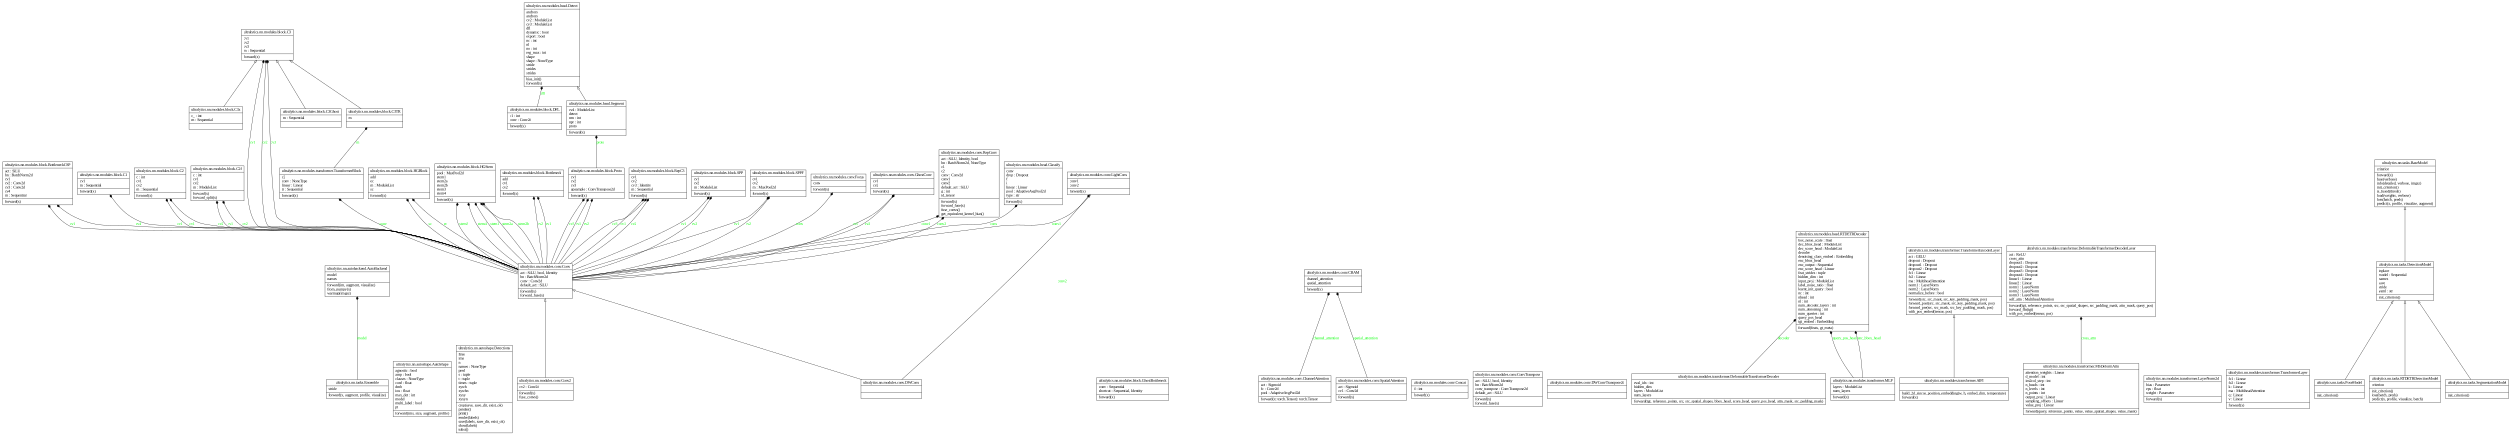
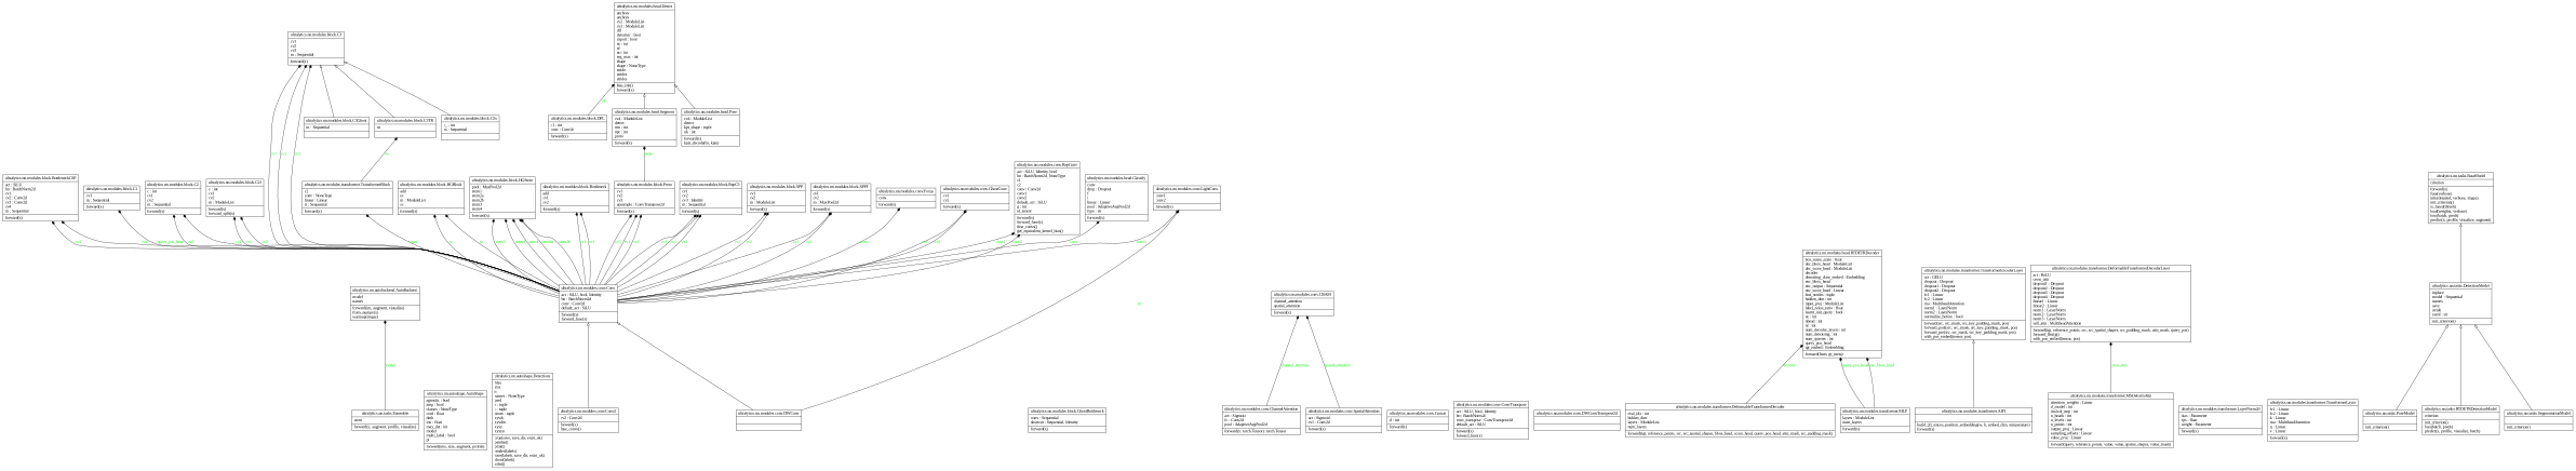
  digraph {
    fontname="Liberation Serif"
    rankdir=BT
    node [color=black fontcolor=black fontname="Liberation Serif" shape=record style=solid]
    edge [arrowhead=diamond arrowtail=none fontname="Liberation Serif" fontcolor=green style=solid]
    n1 [label="{ultralytics.nn.autobackend.AutoBackend|model\lnames\l|forward(im, augment, visualize)\lfrom_numpy(x)\lwarmup(imgsz)\l}"]
    n2 [label="{ultralytics.nn.autoshape.AutoShape|agnostic : bool\lamp : bool\lclasses : NoneType\lconf : float\ldmb\liou : float\lmax_det : int\lmodel\lmulti_label : bool\lpt\l|forward(ims, size, augment, profile)\l}"]
    n3 [label="{ultralytics.nn.autoshape.Detections|files\lims\ln\lnames : NoneType\lpred\ls : tuple\lt : tuple\ltimes : tuple\lxywh\lxywhn\lxyxy\lxyxyn\l|crop(save, save_dir, exist_ok)\lpandas()\lprint()\lrender(labels)\lsave(labels, save_dir, exist_ok)\lshow(labels)\ltolist()\l}"]
    n4 [label="{ultralytics.nn.modules.block.Bottleneck|add\lcv1\lcv2\l|forward(x)\l}"]
    n5 [label="{ultralytics.nn.modules.block.BottleneckCSP|act : SiLU\lbn : BatchNorm2d\lcv1\lcv2 : Conv2d\lcv3 : Conv2d\lcv4\lm : Sequential\l|forward(x)\l}"]
    n6 [label="{ultralytics.nn.modules.block.C1|cv1\lm : Sequential\l|forward(x)\l}"]
    n7 [label="{ultralytics.nn.modules.block.C2|c : int\lcv1\lcv2\lm : Sequential\l|forward(x)\l}"]
    n8 [label="{ultralytics.nn.modules.block.C2f|c : int\lcv1\lcv2\lm : ModuleList\l|forward(x)\lforward_split(x)\l}"]
    n9 [label="{ultralytics.nn.modules.block.C3|cv1\lcv2\lcv3\lm : Sequential\l|forward(x)\l}"]
    n10 [label="{ultralytics.nn.modules.block.C3Ghost|m : Sequential\l|}"]
    n11 [label="{ultralytics.nn.modules.block.C3TR|m\l|}"]
    n12 [label="{ultralytics.nn.modules.block.C3x|c_ : int\lm : Sequential\l|}"]
    n13 [label="{ultralytics.nn.modules.block.DFL|c1 : int\lconv : Conv2d\l|forward(x)\l}"]
    n14 [label="{ultralytics.nn.modules.head.Detect|anchors\lanchors\lcv2 : ModuleList\lcv3 : ModuleList\ldfl\ldynamic : bool\lexport : bool\lnc : int\lnl\lno : int\lreg_max : int\lshape\lshape : NoneType\lstride\lstrides\lstrides\l|bias_init()\lforward(x)\l}"]
    n15 [label="{ultralytics.nn.modules.block.GhostBottleneck|conv : Sequential\lshortcut : Sequential, Identity\l|forward(x)\l}"]
    n16 [label="{ultralytics.nn.modules.block.HGBlock|add\lec\lm : ModuleList\lsc\l|forward(x)\l}"]
    n17 [label="{ultralytics.nn.modules.block.HGStem|pool : MaxPool2d\lstem1\lstem2a\lstem2b\lstem3\lstem4\l|forward(x)\l}"]
    n18 [label="{ultralytics.nn.modules.block.Proto|cv1\lcv2\lcv3\lupsample : ConvTranspose2d\l|forward(x)\l}"]
    n19 [label="{ultralytics.nn.modules.head.Segment|cv4 : ModuleList\ldetect\lnm : int\lnpr : int\lproto\l|forward(x)\l}"]
    n20 [label="{ultralytics.nn.modules.block.RepC3|cv1\lcv2\lcv3 : Identity\lm : Sequential\l|forward(x)\l}"]
    n21 [label="{ultralytics.nn.modules.block.SPP|cv1\lcv2\lm : ModuleList\l|forward(x)\l}"]
    n22 [label="{ultralytics.nn.modules.block.SPPF|cv1\lcv2\lm : MaxPool2d\l|forward(x)\l}"]
    n23 [label="{ultralytics.nn.modules.conv.CBAM|channel_attention\lspatial_attention\l|forward(x)\l}"]
    n24 [label="{ultralytics.nn.modules.conv.ChannelAttention|act : Sigmoid\lfc : Conv2d\lpool : AdaptiveAvgPool2d\l|forward(x: torch.Tensor): torch.Tensor\l}"]
    n25 [label="{ultralytics.nn.modules.conv.Concat|d : int\l|forward(x)\l}"]
    n26 [label="{ultralytics.nn.modules.conv.Conv|act : SiLU, bool, Identity\lbn : BatchNorm2d\lconv : Conv2d\ldefault_act : SiLU\l|forward(x)\lforward_fuse(x)\l}"]
    n27 [label="{ultralytics.nn.modules.conv.Focus|conv\l|forward(x)\l}"]
    n28 [label="{ultralytics.nn.modules.conv.GhostConv|cv1\lcv2\l|forward(x)\l}"]
    n29 [label="{ultralytics.nn.modules.conv.LightConv|conv1\lconv2\l|forward(x)\l}"]
    n30 [label="{ultralytics.nn.modules.conv.RepConv|act : SiLU, Identity, bool\lbn : BatchNorm2d, NoneType\lc1\lc2\lconv : Conv2d\lconv1\lconv2\ldefault_act : SiLU\lg : int\lid_tensor\l|forward(x)\lforward_fuse(x)\lfuse_convs()\lget_equivalent_kernel_bias()\l}"]
    n31 [label="{ultralytics.nn.modules.head.Classify|conv\ldrop : Dropout\lf\li\llinear : Linear\lpool : AdaptiveAvgPool2d\ltype : str\l|forward(x)\l}"]
    n32 [label="{ultralytics.nn.modules.transformer.TransformerBlock|c2\lconv : NoneType\llinear : Linear\ltr : Sequential\l|forward(x)\l}"]
    n33 [label="{ultralytics.nn.modules.conv.Conv2|cv2 : Conv2d\l|forward(x)\lfuse_convs()\l}"]
    n34 [label="{ultralytics.nn.modules.conv.ConvTranspose|act : SiLU, bool, Identity\lbn : BatchNorm2d\lconv_transpose : ConvTranspose2d\ldefault_act : SiLU\l|forward(x)\lforward_fuse(x)\l}"]
    n35 [label="{ultralytics.nn.modules.conv.DWConv|\l|}"]
    n36 [label="{ultralytics.nn.modules.conv.DWConvTranspose2d|\l|}"]
    n37 [label="{ultralytics.nn.modules.conv.SpatialAttention|act : Sigmoid\lcv1 : Conv2d\l|forward(x)\l}"]
+   n38 [label="{ultralytics.nn.modules.head.Pose|cv4 : ModuleList\ldetect\lkpt_shape : tuple\lnk : int\l|forward(x)\lkpts_decode(bs, kpts)\l}"]
    n39 [label="{ultralytics.nn.modules.head.RTDETRDecoder|box_noise_scale : float\ldec_bbox_head : ModuleList\ldec_score_head : ModuleList\ldecoder\ldenoising_class_embed : Embedding\lenc_bbox_head\lenc_output : Sequential\lenc_score_head : Linear\lfeat_strides : tuple\lhidden_dim : int\linput_proj : ModuleList\llabel_noise_ratio : float\llearnt_init_query : bool\lnc : int\lnhead : int\lnl : int\lnum_decoder_layers : int\lnum_denoising : int\lnum_queries : int\lquery_pos_head\ltgt_embed : Embedding\l|forward(feats, gt_meta)\l}"]
    n40 [label="{ultralytics.nn.modules.transformer.AIFI|\l|build_2d_sincos_position_embedding(w, h, embed_dim, temperature)\lforward(x)\l}"]
    n41 [label="{ultralytics.nn.modules.transformer.TransformerEncoderLayer|act : GELU\ldropout : Dropout\ldropout1 : Dropout\ldropout2 : Dropout\lfc1 : Linear\lfc2 : Linear\lma : MultiheadAttention\lnorm1 : LayerNorm\lnorm2 : LayerNorm\lnormalize_before : bool\l|forward(src, src_mask, src_key_padding_mask, pos)\lforward_post(src, src_mask, src_key_padding_mask, pos)\lforward_pre(src, src_mask, src_key_padding_mask, pos)\lwith_pos_embed(tensor, pos)\l}"]
    n42 [label="{ultralytics.nn.modules.transformer.DeformableTransformerDecoder|eval_idx : int\lhidden_dim\llayers : ModuleList\lnum_layers\l|forward(tgt, reference_points, src, src_spatial_shapes, bbox_head, score_head, query_pos_head, attn_mask, src_padding_mask)\l}"]
    n43 [label="{ultralytics.nn.modules.transformer.DeformableTransformerDecoderLayer|act : ReLU\lcross_attn\ldropout1 : Dropout\ldropout2 : Dropout\ldropout3 : Dropout\ldropout4 : Dropout\llinear1 : Linear\llinear2 : Linear\lnorm1 : LayerNorm\lnorm2 : LayerNorm\lnorm3 : LayerNorm\lself_attn : MultiheadAttention\l|forward(tgt, reference_points, src, src_spatial_shapes, src_padding_mask, attn_mask, query_pos)\lforward_ffn(tgt)\lwith_pos_embed(tensor, pos)\l}"]
    n44 [label="{ultralytics.nn.modules.transformer.LayerNorm2d|bias : Parameter\leps : float\lweight : Parameter\l|forward(x)\l}"]
    n45 [label="{ultralytics.nn.modules.transformer.MLP|layers : ModuleList\lnum_layers\l|forward(x)\l}"]
    n46 [label="{ultralytics.nn.modules.transformer.MSDeformAttn|attention_weights : Linear\ld_model : int\lim2col_step : int\ln_heads : int\ln_levels : int\ln_points : int\loutput_proj : Linear\lsampling_offsets : Linear\lvalue_proj : Linear\l|forward(query, reference_points, value, value_spatial_shapes, value_mask)\l}"]
    n47 [label="{ultralytics.nn.modules.transformer.TransformerLayer|fc1 : Linear\lfc2 : Linear\lk : Linear\lma : MultiheadAttention\lq : Linear\lv : Linear\l|forward(x)\l}"]
    n48 [label="{ultralytics.nn.tasks.BaseModel|criterion\l|forward(x)\lfuse(verbose)\linfo(detailed, verbose, imgsz)\linit_criterion()\lis_fused(thresh)\lload(weights, verbose)\lloss(batch, preds)\lpredict(x, profile, visualize, augment)\l}"]
    n49 [label="{ultralytics.nn.tasks.DetectionModel|inplace\lmodel : Sequential\lnames\lsave\lstride\lyaml : str\l|init_criterion()\l}"]
-   n50 [label="{ultralytics.nn.tasks.Ensemble|stride\l|forward(x, augment, profile, visualize)\l}"]
+   n50 [label="{ultralytics.nn.tasks.Ensemble|stem\l|forward(x, augment, profile, visualize)\l}"]
    n51 [label="{ultralytics.nn.tasks.PoseModel|\l|init_criterion()\l}"]
    n52 [label="{ultralytics.nn.tasks.RTDETRDetectionModel|criterion\l|init_criterion()\lloss(batch, preds)\lpredict(x, profile, visualize, batch)\l}"]
    n53 [label="{ultralytics.nn.tasks.SegmentationModel|\l|init_criterion()\l}"]
    n10 -> n9 [arrowhead=empty fontcolor="" style=""]
    n11 -> n9 [arrowhead=empty fontcolor="" style=""]
    n12 -> n9 [arrowhead=empty fontcolor="" style=""]
    n13 -> n14 [label=dfl]
    n18 -> n19 [label=proto]
    n19 -> n14 [arrowhead=empty fontcolor="" style=""]
    n24 -> n23 [label=channel_attention]
    n26 -> n4 [label=cv1]
    n26 -> n4 [label=cv2]
    n26 -> n5 [label=cv1]
    n26 -> n5 [label=cv4]
-   n26 -> n6 [label=cv1]
+   n26 -> n6 [label=query_pos_head]
    n26 -> n7 [label=cv1]
    n26 -> n7 [label=cv2]
    n26 -> n8 [label=cv1]
    n26 -> n8 [label=cv2]
    n26 -> n9 [label=cv1]
    n26 -> n9 [label=cv2]
    n26 -> n9 [label=cv3]
    n26 -> n16 [label=sc]
    n26 -> n16 [label=ec]
    n26 -> n17 [label=stem1]
    n26 -> n17 [label=stem2a]
    n26 -> n17 [label=stem2b]
    n26 -> n17 [label=stem3]
    n26 -> n17 [label=stem4]
    n26 -> n18 [label=cv1]
    n26 -> n18 [label=cv2]
    n26 -> n18 [label=cv3]
    n26 -> n20 [label=cv1]
    n26 -> n20 [label=cv2]
    n26 -> n20 [label=cv3]
    n26 -> n21 [label=cv1]
    n26 -> n21 [label=cv2]
    n26 -> n22 [label=cv1]
    n26 -> n22 [label=cv2]
    n26 -> n27 [label=conv]
    n26 -> n28 [label=cv1]
    n26 -> n28 [label=cv2]
-   n26 -> n29 [arrowhead=empty label=conv1]
+   n26 -> n29 [label=conv1]
    n26 -> n30 [label=conv1]
    n26 -> n30 [label=conv2]
    n26 -> n31 [label=conv]
    n26 -> n32 [label=conv]
    n32 -> n11 [label=m]
    n33 -> n26 [arrowhead=empty fontcolor="" style=""]
    n35 -> n26 [arrowhead=empty fontcolor="" style=""]
-   n35 -> n29 [label=conv2]
+   n35 -> n29 [label=m]
    n37 -> n23 [label=spatial_attention]
+   n38 -> n14 [arrowhead=empty fontcolor="" style=""]
    n40 -> n41 [arrowhead=empty fontcolor="" style=""]
    n42 -> n39 [label=decoder]
    n45 -> n39 [label=query_pos_head]
    n45 -> n39 [label=enc_bbox_head]
    n46 -> n43 [label=cross_attn]
    n49 -> n48 [arrowhead=empty fontcolor="" style=""]
    n50 -> n1 [label=model]
    n51 -> n49 [arrowhead=empty fontcolor="" style=""]
    n52 -> n49 [arrowhead=empty fontcolor="" style=""]
    n53 -> n49 [arrowhead=empty fontcolor="" style=""]
  }
